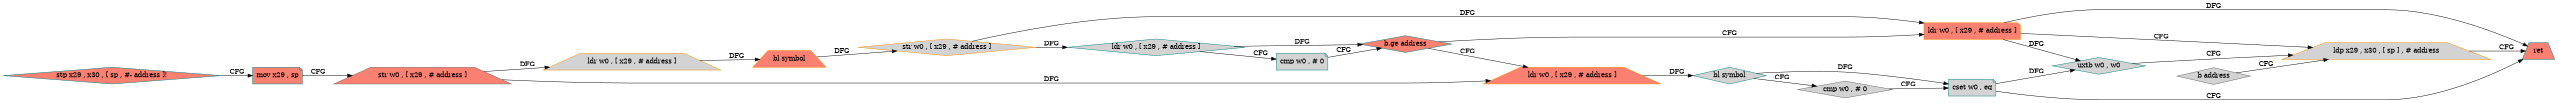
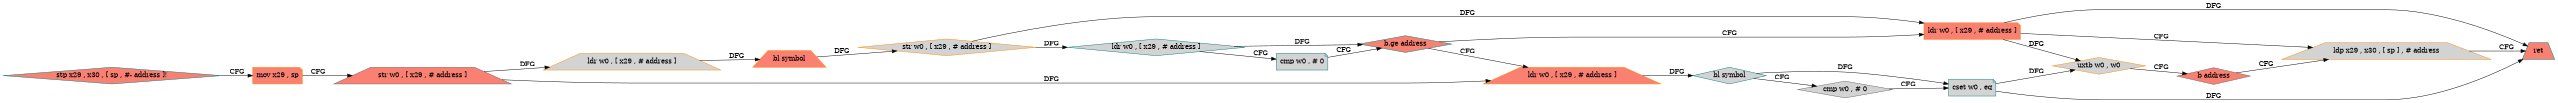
  digraph {
    rankdir=LR
    node [color=teal fillcolor=lightgrey shape=diamond style=filled]
    n1 [fillcolor=salmon label="stp x29 , x30 , [ sp , #- address ]!"]
-   n2 [fillcolor=salmon label="mov x29 , sp" shape=note]
+   n2 [color=darkorange fillcolor=salmon label="mov x29 , sp" shape=note]
    n3 [color=gray40 fillcolor=salmon label="str w0 , [ x29 , # address ]" shape=trapezium]
    n4 [color=darkorange label="ldr w0 , [ x29 , # address ]" shape=trapezium]
    n5 [color=darkorange fillcolor=salmon label="ldr w0 , [ x29 , # address ]" shape=trapezium]
    n6 [color=darkorange fillcolor=salmon label="bl symbol" shape=trapezium]
    n7 [label="bl symbol"]
    n8 [color=darkorange label="str w0 , [ x29 , # address ]"]
    n9 [label="ldr w0 , [ x29 , # address ]"]
    n10 [color=darkorange fillcolor=salmon label="ldr w0 , [ x29 , # address ]" shape=note]
    n11 [label="cmp w0 , # 0" shape=note]
    n12 [fillcolor=salmon label="b.ge address"]
    n13 [color=darkorange label="ldp x29 , x30 , [ sp ] , # address" shape=trapezium]
-   n14 [label="uxtb w0 , w0"]
+   n14 [color=darkorange label="uxtb w0 , w0"]
    n15 [fillcolor=salmon label=ret shape=trapezium]
-   n16 [color=gray40 label="b address"]
+   n16 [color=gray40 fillcolor=salmon label="b address"]
    n17 [color=gray40 label="cmp w0 , # 0"]
    n18 [label="cset w0 , eq" shape=note]
    n1 -> n2 [label=CFG]
    n2 -> n3 [label=CFG]
    n3 -> n4 [label=DFG]
    n3 -> n5 [label=DFG]
    n4 -> n6 [label=DFG]
    n5 -> n7 [label=DFG]
    n6 -> n8 [label=DFG]
    n7 -> n17 [label=CFG]
    n7 -> n18 [label=DFG]
    n8 -> n9 [label=DFG]
    n8 -> n10 [label=DFG]
    n9 -> n11 [label=CFG]
    n9 -> n12 [label=DFG]
    n10 -> n13 [label=CFG]
    n10 -> n14 [label=DFG]
    n10 -> n15 [label=DFG]
    n11 -> n12 [label=CFG]
    n12 -> n5 [label=CFG]
    n12 -> n10 [label=CFG]
    n13 -> n15 [label=CFG]
-   n14 -> n13 [label=CFG]
+   n14 -> n16 [label=CFG]
    n16 -> n13 [label=CFG]
    n17 -> n18 [label=CFG]
    n18 -> n14 [label=DFG]
-   n18 -> n15 [label=CFG]
+   n18 -> n15 [label=DFG]
  }
